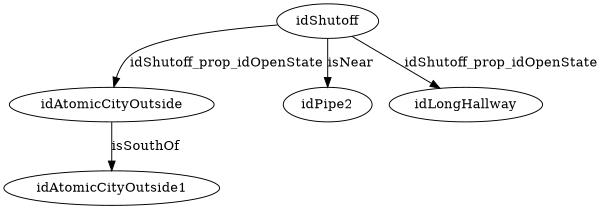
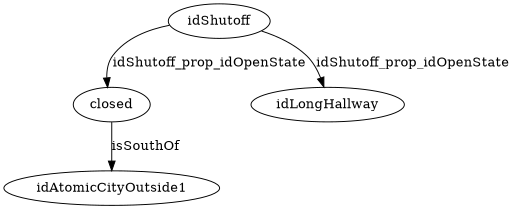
  strict digraph {
    edge [edge_type=relationship]
    idShutoff [node_type=entity_node root=root]
-   closed [label=idAtomicCityOutside]
-   idPipe2
+   closed
    idLongHallway
    idAtomicCityOutside1
    idShutoff -> closed [edge_type=property label=idShutoff_prop_idOpenState]
-   idShutoff -> idPipe2 [label=isNear]
    idShutoff -> idLongHallway [label=idShutoff_prop_idOpenState]
    closed -> idAtomicCityOutside1 [label=isSouthOf]
  }
